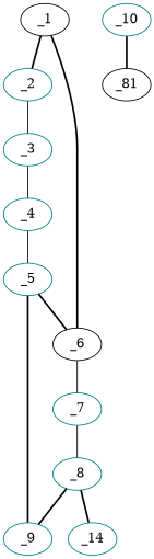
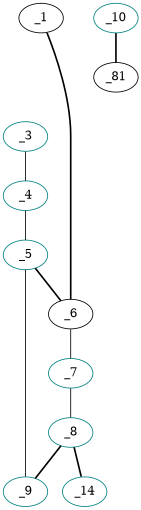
  graph {
    node [charge=0 chem=1 color=teal symbol="C  " x=2.866 y=-0.25]
    edge [style=bold valence=1]
    _1 [color=black y=0.25]
-   _2 [x=2]
    _6 [color=black x=3.7321]
    _3 [chem=4 symbol="N  " x=2 y=-1.25]
    _7 [chem=4 symbol="N  " x=4.6831 y=0.059]
    _10 [chem=2 symbol="O  " y=1.25]
    n7 [color=black label=_81 x=2 y=1.75]
    _4 [y=-1.75]
    _8 [x=5.2709 y=-0.75]
    _5 [chem=4 symbol="N  " x=3.7321 y=-1.25]
    _9 [chem=4 symbol="N  " x=4.6831 y=-1.559]
    n12 [label=_14 x=6.2709 y=-0.75]
-   _1 -- _2 [valence=2]
    _1 -- _6
-   _2 -- _3 [style=solid]
    _6 -- _7 [style=solid valence=2]
    _3 -- _4 [style=solid valence=2]
    _7 -- _8 [style=solid]
    _10 -- n7
    _4 -- _5 [style=solid]
    _8 -- _9 [valence=2]
    _8 -- n12
    _5 -- _6
-   _5 -- _9
+   _5 -- _9 [style=solid]
  }
